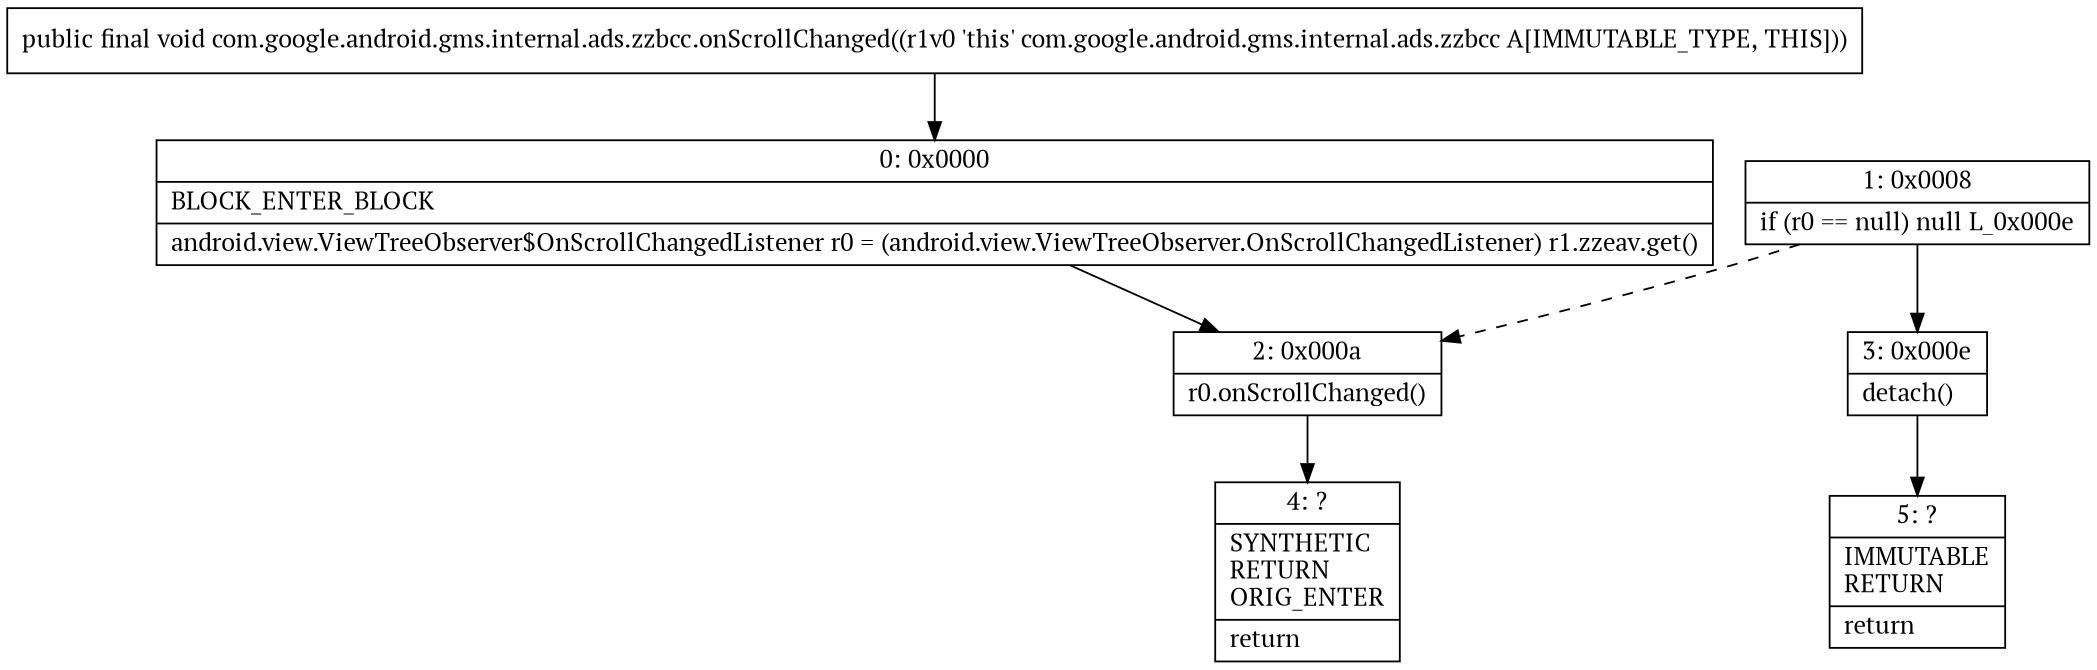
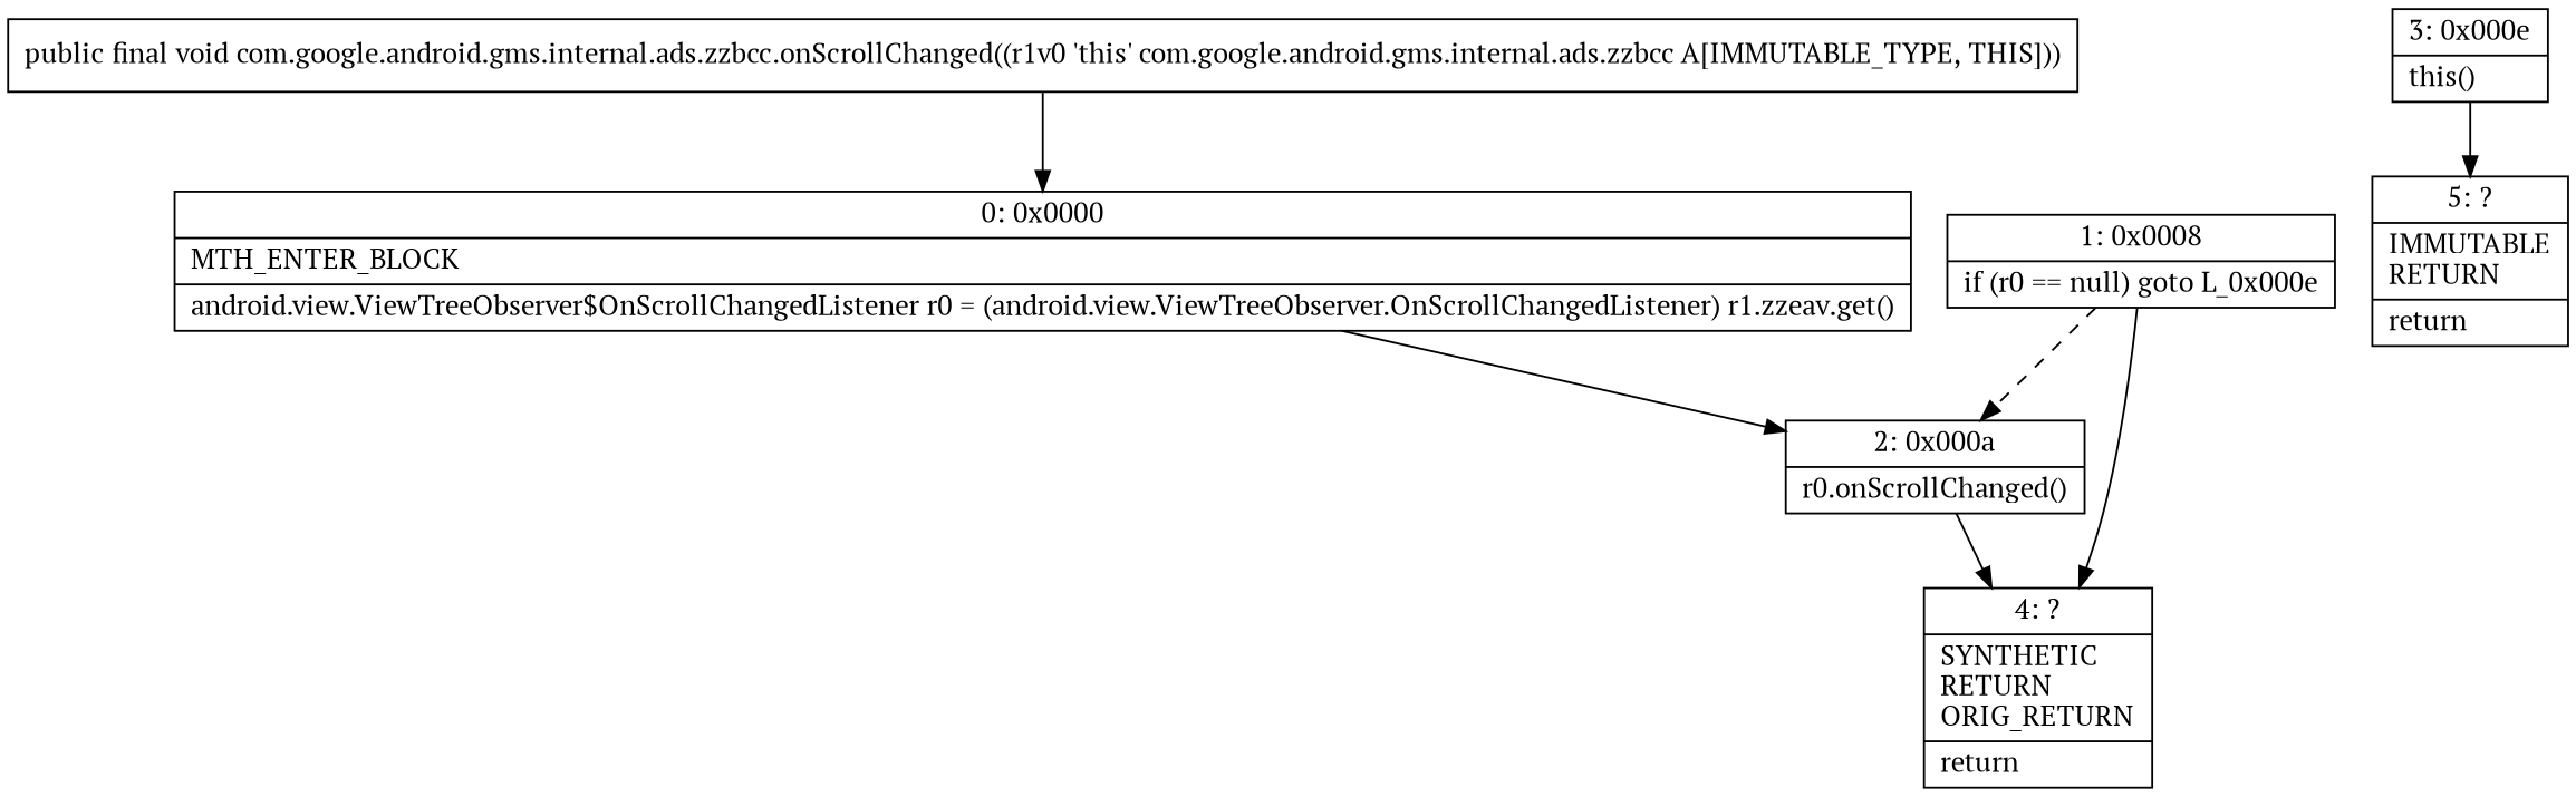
  digraph {
    fontname="PT Serif"
    node [fontname="PT Serif" shape=record]
    edge [fontname="PT Serif"]
-   n1 [label="{0\:\ 0x0000|BLOCK_ENTER_BLOCK\l|android.view.ViewTreeObserver$OnScrollChangedListener r0 = (android.view.ViewTreeObserver.OnScrollChangedListener) r1.zzeav.get()\l}"]
+   n1 [label="{0\:\ 0x0000|MTH_ENTER_BLOCK\l|android.view.ViewTreeObserver$OnScrollChangedListener r0 = (android.view.ViewTreeObserver.OnScrollChangedListener) r1.zzeav.get()\l}"]
    n2 [label="{2\:\ 0x000a|r0.onScrollChanged()\l}"]
-   n3 [label="{1\:\ 0x0008|if (r0 == null) null L_0x000e\l}"]
-   n4 [label="{3\:\ 0x000e|detach()\l}"]
-   n5 [label="{4\:\ ?|SYNTHETIC\lRETURN\lORIG_ENTER\l|return\l}"]
+   n3 [label="{1\:\ 0x0008|if (r0 == null) goto L_0x000e\l}"]
+   n4 [label="{3\:\ 0x000e|this()\l}"]
+   n5 [label="{4\:\ ?|SYNTHETIC\lRETURN\lORIG_RETURN\l|return\l}"]
    n6 [label="{5\:\ ?|IMMUTABLE\lRETURN\l|return\l}"]
    n7 [label="{public final void com.google.android.gms.internal.ads.zzbcc.onScrollChanged((r1v0 'this' com.google.android.gms.internal.ads.zzbcc A[IMMUTABLE_TYPE, THIS])) }"]
    n1 -> n2
    n2 -> n5
    n3 -> n2 [style=dashed]
-   n3 -> n4
+   n3 -> n5
    n4 -> n6
    n7 -> n1
  }
